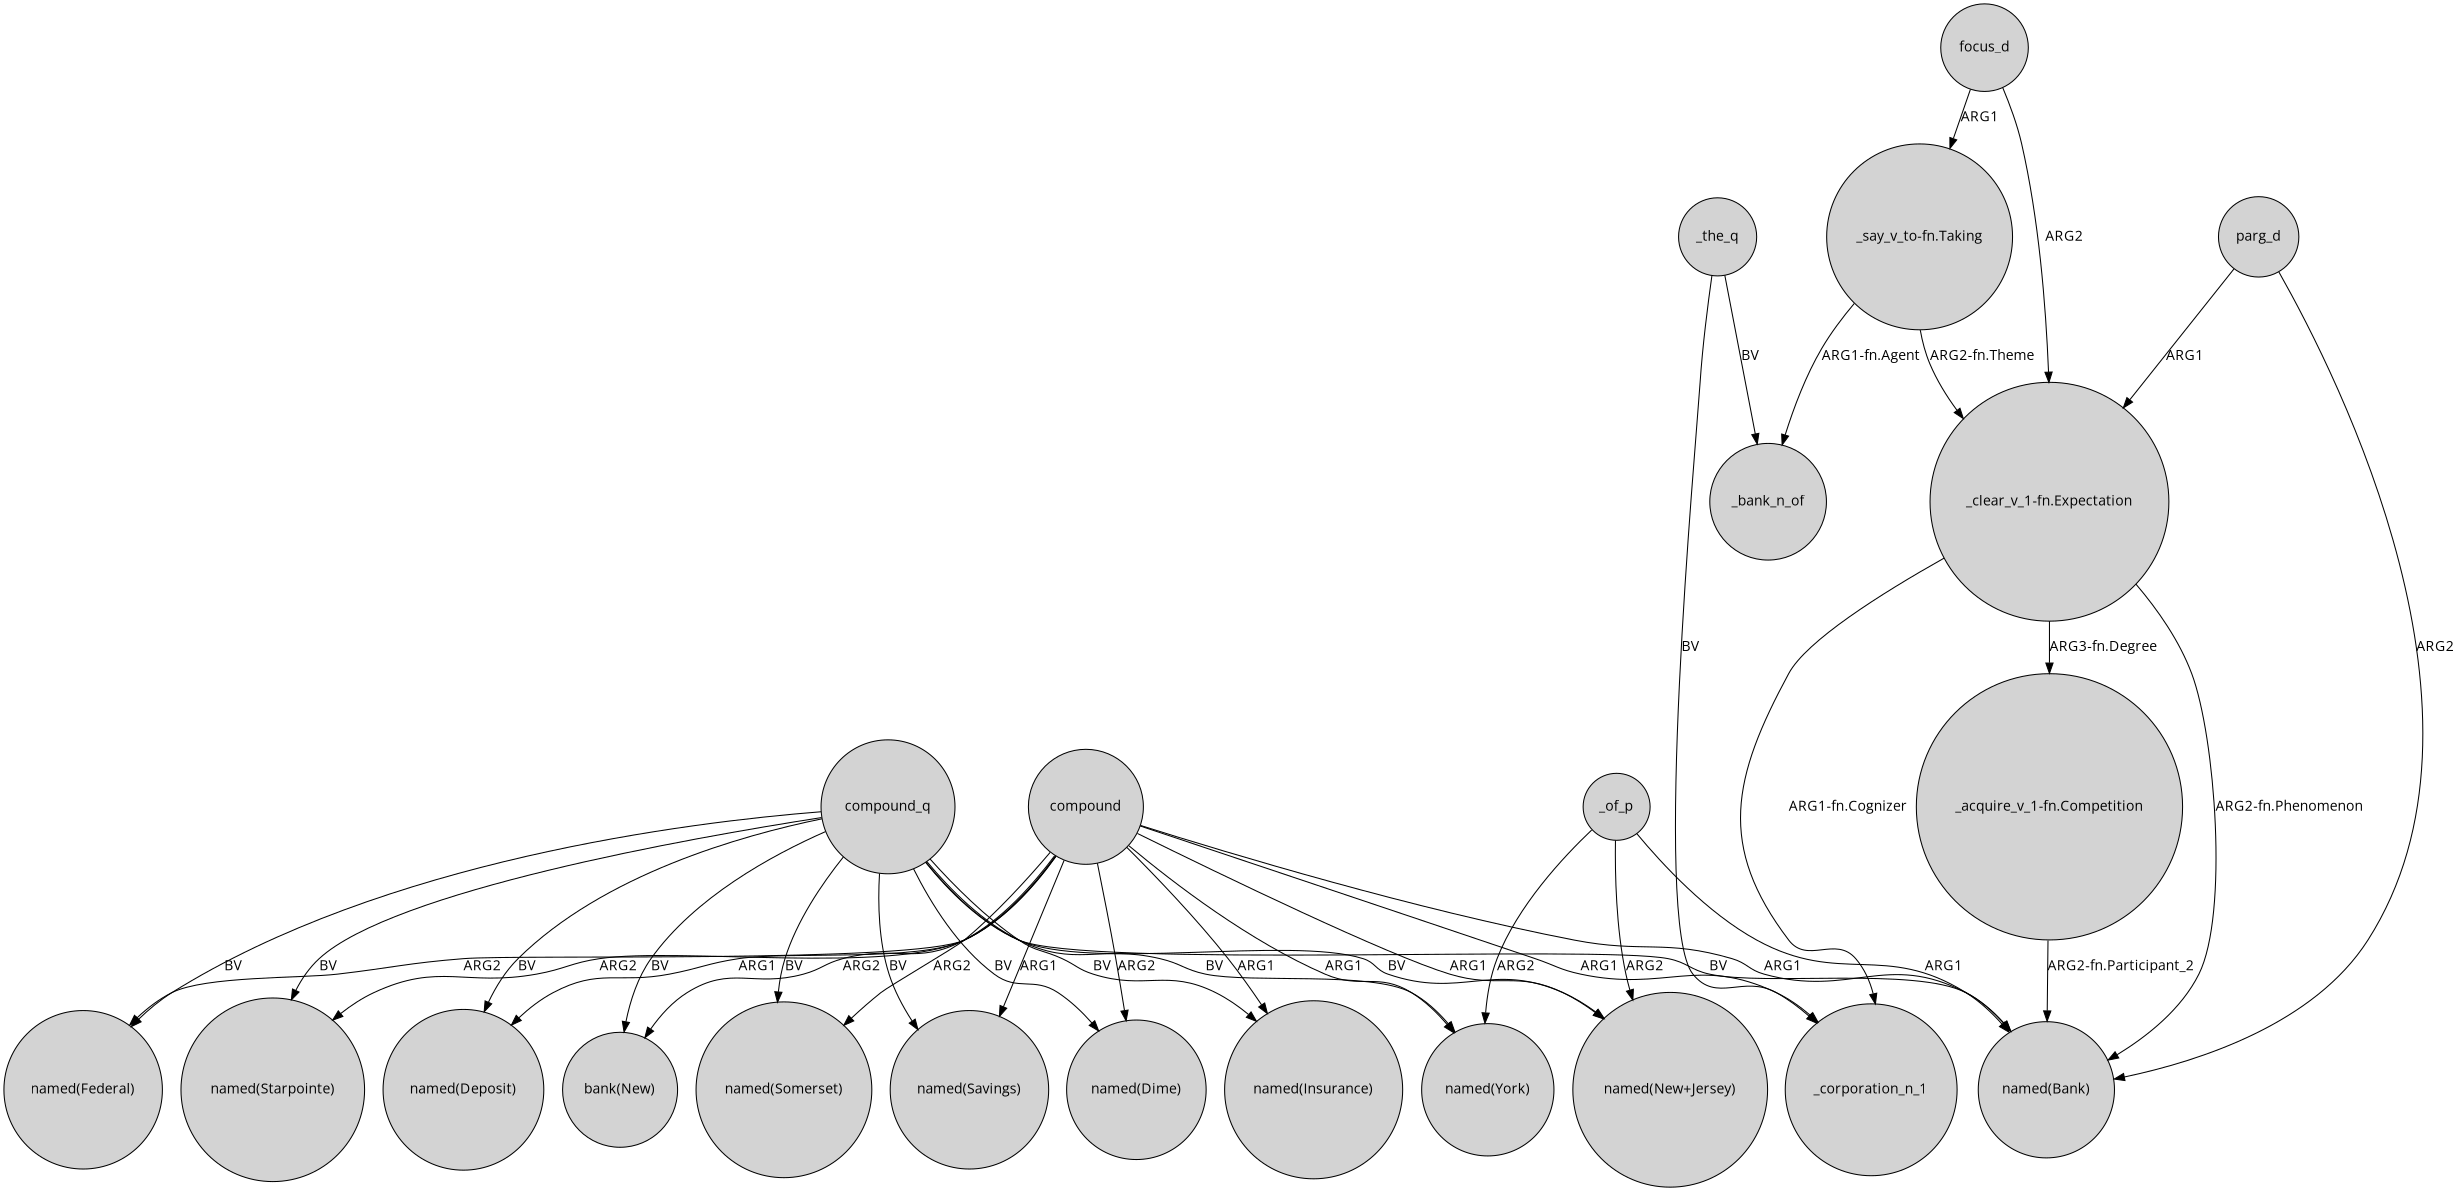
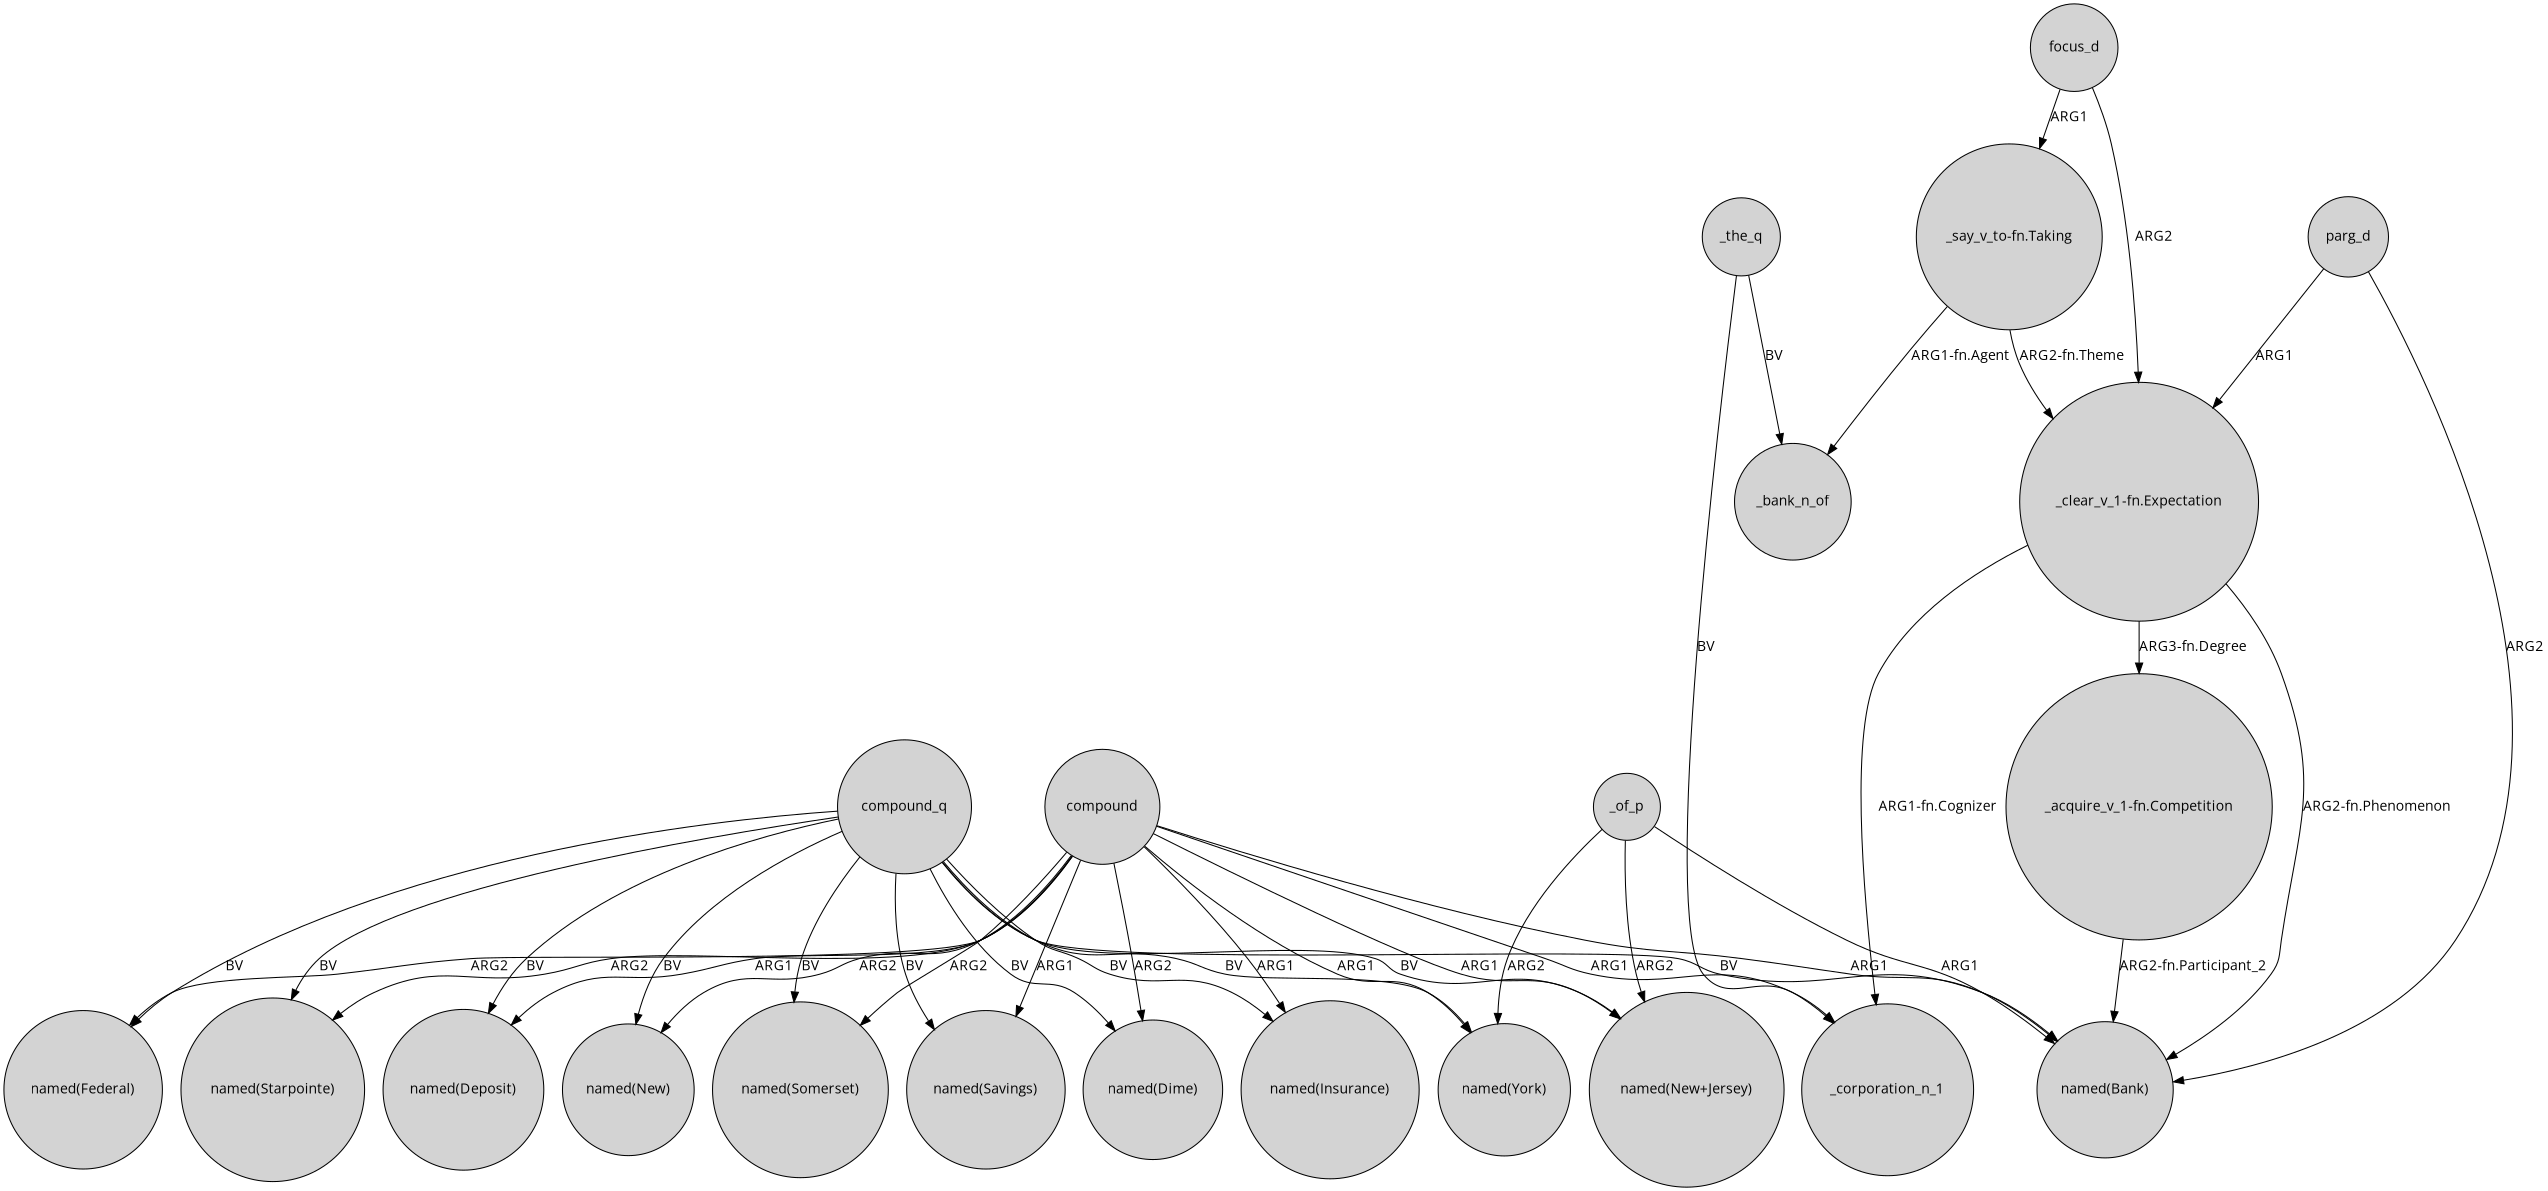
  digraph {
    fontname="Open Sans"
    node [fontname="Open Sans" shape=circle style=filled]
    edge [fontname="Open Sans"]
    n1 [label=compound_q]
    "named(New+Jersey)"
    "named(Insurance)"
-   "named(New)" [label="bank(New)"]
+   "named(New)"
    "named(Somerset)"
    "named(Federal)"
    "named(Bank)"
    "named(Dime)"
    "named(Deposit)"
    "named(York)"
    "named(Savings)"
    "named(Starpointe)"
    _the_q
    _bank_n_of
    _corporation_n_1
    focus_d
    "_clear_v_1-fn.Expectation"
    "_say_v_to-fn.Taking"
    "_acquire_v_1-fn.Competition"
    compound
    _of_p
    parg_d
    n1 -> "named(New+Jersey)" [label=BV]
    n1 -> "named(Insurance)" [label=BV]
    n1 -> "named(New)" [label=BV]
    n1 -> "named(Somerset)" [label=BV]
    n1 -> "named(Federal)" [label=BV]
    n1 -> "named(Bank)" [label=BV]
    n1 -> "named(Dime)" [label=BV]
    n1 -> "named(Deposit)" [label=BV]
    n1 -> "named(York)" [label=BV]
    n1 -> "named(Savings)" [label=BV]
    n1 -> "named(Starpointe)" [label=BV]
    _the_q -> _bank_n_of [label=BV]
    _the_q -> _corporation_n_1 [label=BV]
    focus_d -> "_clear_v_1-fn.Expectation" [label=ARG2]
    focus_d -> "_say_v_to-fn.Taking" [label=ARG1]
    "_clear_v_1-fn.Expectation" -> "named(Bank)" [label="ARG2-fn.Phenomenon"]
    "_clear_v_1-fn.Expectation" -> _corporation_n_1 [label="ARG1-fn.Cognizer"]
    "_clear_v_1-fn.Expectation" -> "_acquire_v_1-fn.Competition" [label="ARG3-fn.Degree"]
    "_say_v_to-fn.Taking" -> _bank_n_of [label="ARG1-fn.Agent"]
    "_say_v_to-fn.Taking" -> "_clear_v_1-fn.Expectation" [label="ARG2-fn.Theme"]
    "_acquire_v_1-fn.Competition" -> "named(Bank)" [label="ARG2-fn.Participant_2"]
    compound -> "named(New+Jersey)" [label=ARG1]
    compound -> "named(Insurance)" [label=ARG1]
    compound -> "named(New)" [label=ARG2]
    compound -> "named(Somerset)" [label=ARG2]
    compound -> "named(Federal)" [label=ARG2]
    compound -> "named(Bank)" [label=ARG1]
    compound -> "named(Dime)" [label=ARG2]
    compound -> "named(Deposit)" [label=ARG1]
    compound -> "named(York)" [label=ARG1]
    compound -> "named(Savings)" [label=ARG1]
    compound -> "named(Starpointe)" [label=ARG2]
    compound -> _corporation_n_1 [label=ARG1]
    _of_p -> "named(New+Jersey)" [label=ARG2]
    _of_p -> "named(Bank)" [label=ARG1]
    _of_p -> "named(York)" [label=ARG2]
    parg_d -> "named(Bank)" [label=ARG2]
    parg_d -> "_clear_v_1-fn.Expectation" [label=ARG1]
  }
